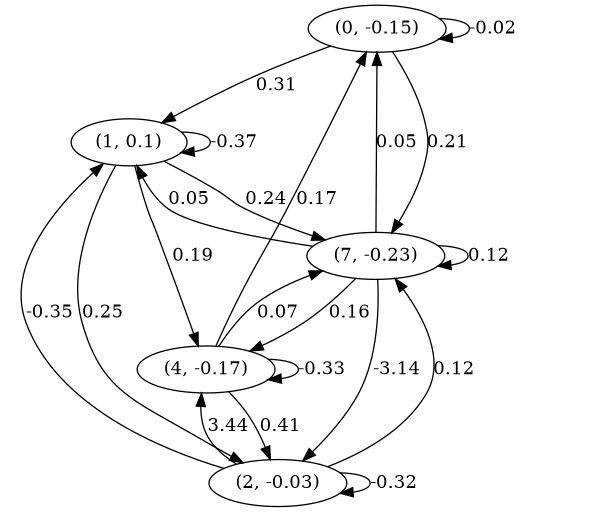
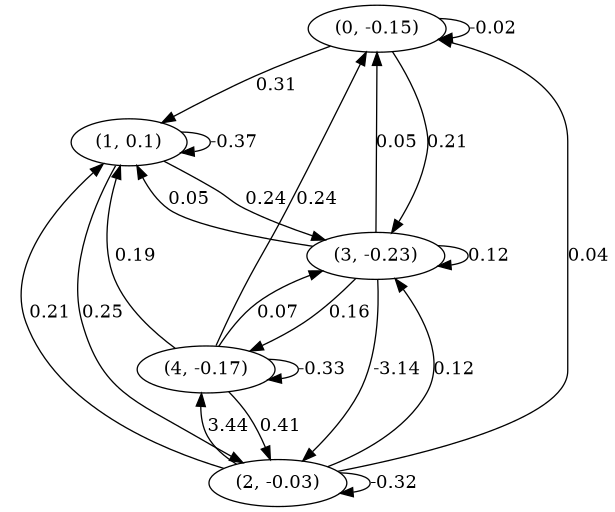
  digraph {
    n1 [label="(0, -0.15)"]
    n2 [label="(1, 0.1)"]
-   n3 [label="(7, -0.23)"]
+   n3 [label="(3, -0.23)"]
    n4 [label="(2, -0.03)"]
    n5 [label="(4, -0.17)"]
    n1 -> n1 [label=-0.02]
    n1 -> n2 [label=0.31]
    n1 -> n3 [label=0.21]
    n2 -> n2 [label=-0.37]
    n2 -> n3 [label=0.24]
    n2 -> n4 [label=0.25]
    n3 -> n1 [label=0.05]
    n3 -> n2 [label=0.05]
    n3 -> n3 [label=0.12]
    n3 -> n4 [label=-3.14]
    n3 -> n5 [label=0.16]
-   n4 -> n2 [label=-0.35]
+   n4 -> n1 [label=0.04]
+   n4 -> n2 [label=0.21]
    n4 -> n3 [label=0.12]
    n4 -> n4 [label=-0.32]
    n4 -> n5 [label=3.44]
-   n5 -> n1 [label=0.17]
-   n2 -> n5 [label=0.19]
+   n5 -> n1 [label=0.24]
+   n5 -> n2 [label=0.19]
    n5 -> n3 [label=0.07]
    n5 -> n4 [label=0.41]
    n5 -> n5 [label=-0.33]
  }
